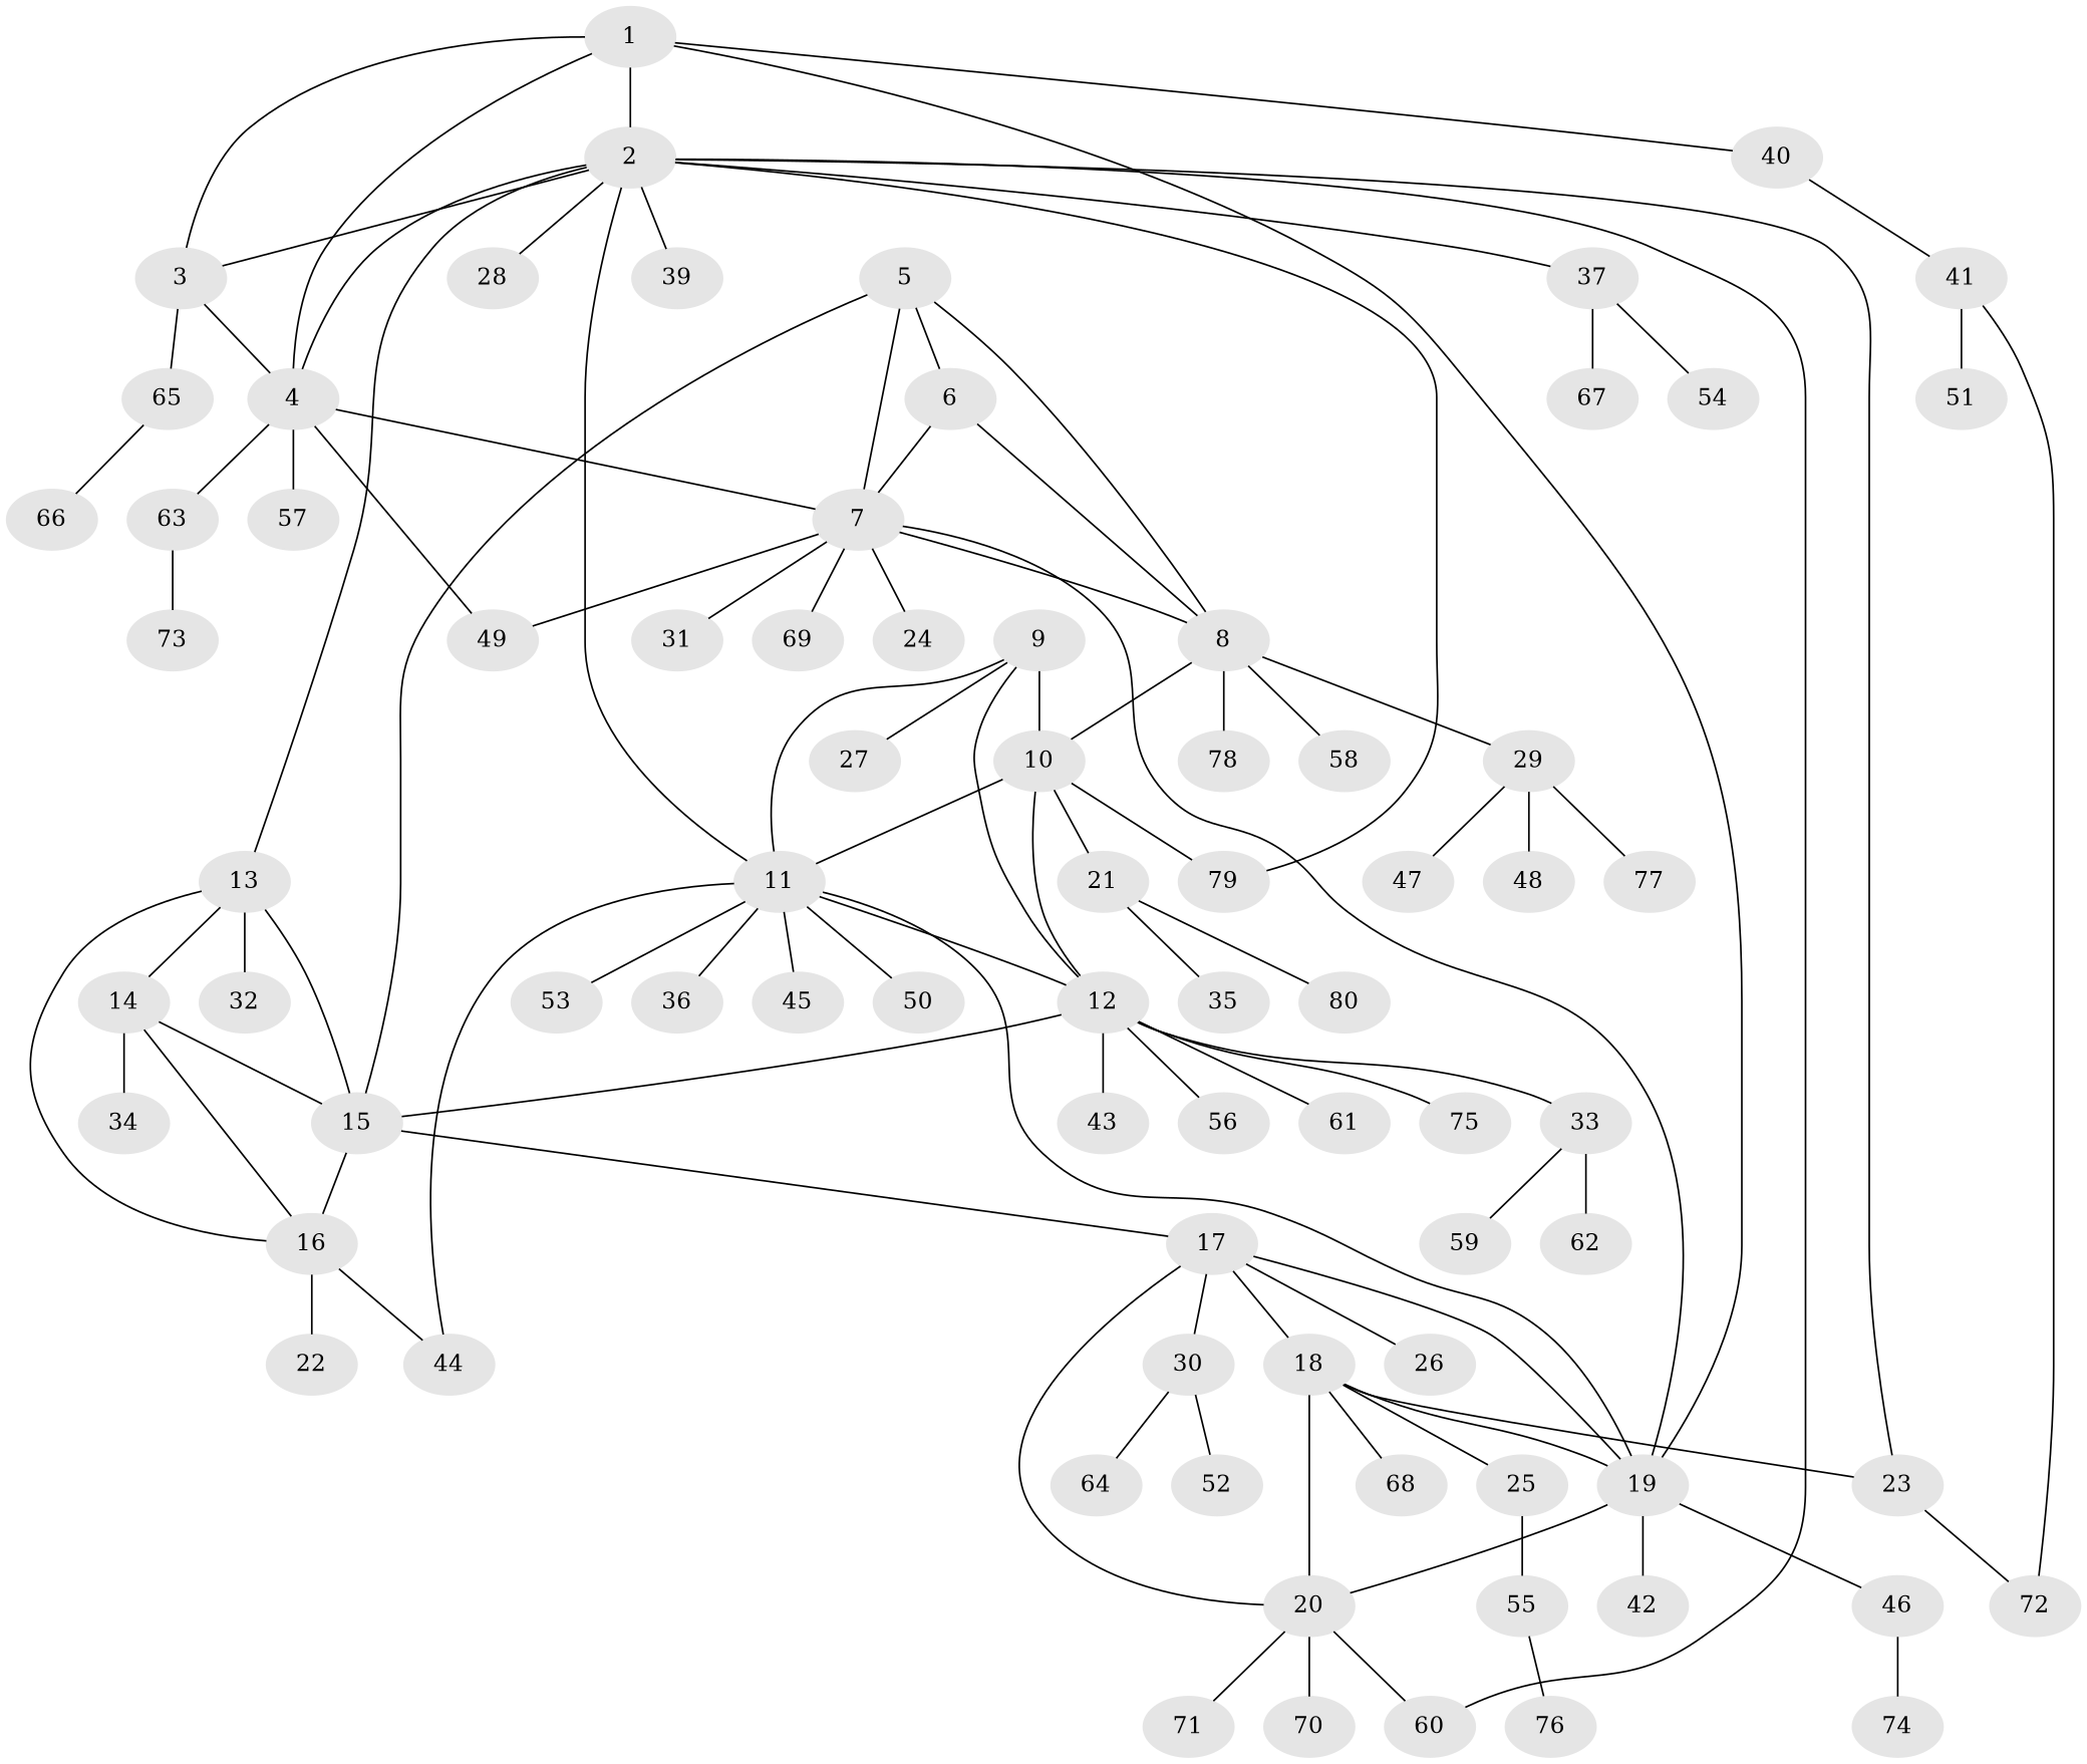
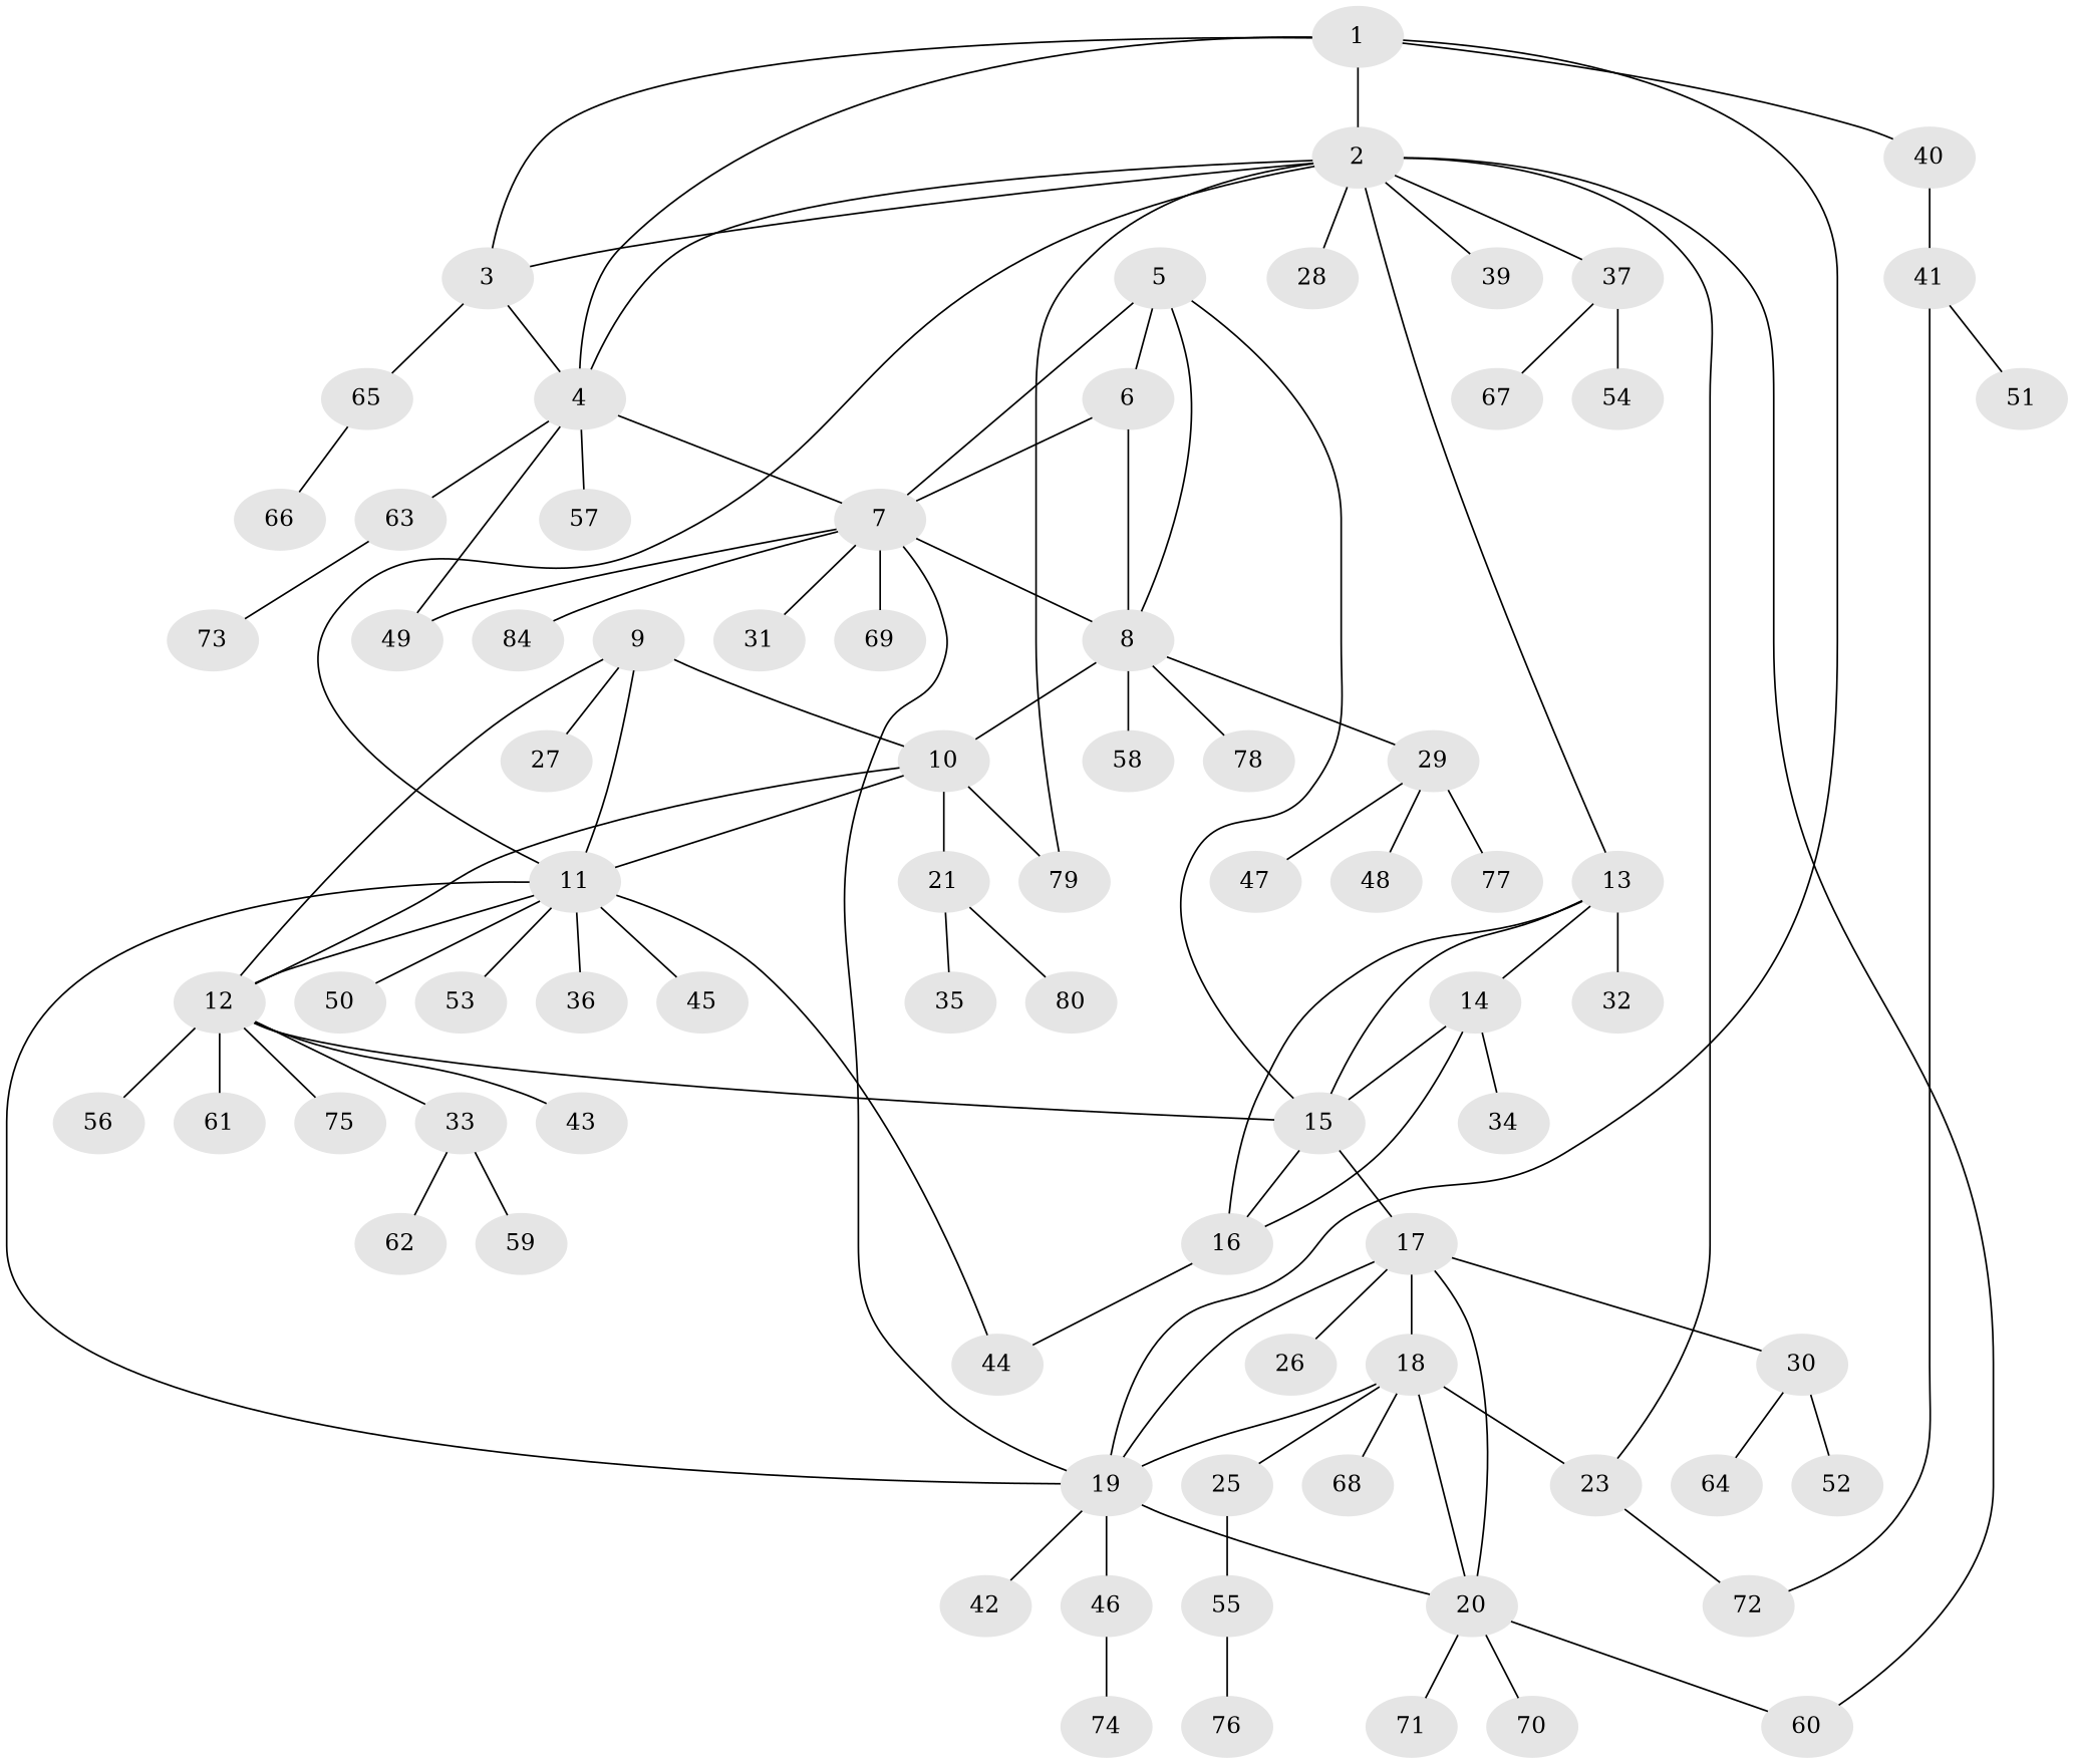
  graph {
    node [color=gray90 style=filled]
    1
    2
    3
    4
    19
    40
    11
    13
    23
    28
    37
    39
    60
    79
    65
    7
    49
    57
    63
    20
    42
    46
    41
    12
    36
    44
    45
    50
    53
    15
    14
    16
    32
    72
    54
    67
    66
    8
-   24
+   24 [label=84]
    31
    69
    73
    5
    6
    10
    29
    58
    78
    17
    21
    47
    48
    77
    9
    27
    33
    43
    56
    61
    75
    35
    80
    59
    62
    34
-   22
    18
    26
    30
    25
    68
    70
    71
    52
    64
    55
    74
    76
    51
    1 -- 2
    1 -- 3
    1 -- 4
    1 -- 19
    1 -- 40
    2 -- 3
    2 -- 4
    2 -- 11
    2 -- 13
    2 -- 23
    2 -- 28
    2 -- 37
    2 -- 39
    2 -- 60
    2 -- 79
    3 -- 4
    3 -- 65
    4 -- 7
    4 -- 49
    4 -- 57
    4 -- 63
    19 -- 20
    19 -- 42
    19 -- 46
    40 -- 41
    11 -- 19
    11 -- 12
    11 -- 36
    11 -- 44
    11 -- 45
    11 -- 50
    11 -- 53
    13 -- 15
    13 -- 14
    13 -- 16
    13 -- 32
    23 -- 72
    37 -- 54
    37 -- 67
    65 -- 66
    7 -- 19
    7 -- 49
    7 -- 8
    7 -- 24
    7 -- 31
    7 -- 69
    63 -- 73
    20 -- 60
    20 -- 70
    20 -- 71
    46 -- 74
    41 -- 72
    41 -- 51
    12 -- 15
    12 -- 33
    12 -- 43
    12 -- 56
    12 -- 61
    12 -- 75
    15 -- 16
    15 -- 17
    14 -- 15
    14 -- 16
    14 -- 34
    16 -- 44
-   16 -- 22
    8 -- 10
    8 -- 29
    8 -- 58
    8 -- 78
    5 -- 7
    5 -- 15
    5 -- 8
    5 -- 6
    6 -- 7
    6 -- 8
    10 -- 11
    10 -- 79
    10 -- 12
    10 -- 21
    29 -- 47
    29 -- 48
    29 -- 77
    17 -- 19
    17 -- 20
    17 -- 18
    17 -- 26
    17 -- 30
    21 -- 35
    21 -- 80
    9 -- 11
    9 -- 12
    9 -- 10
    9 -- 27
    33 -- 59
    33 -- 62
    18 -- 19
    18 -- 23
    18 -- 20
    18 -- 25
    18 -- 68
    30 -- 52
    30 -- 64
    25 -- 55
    55 -- 76
  }
